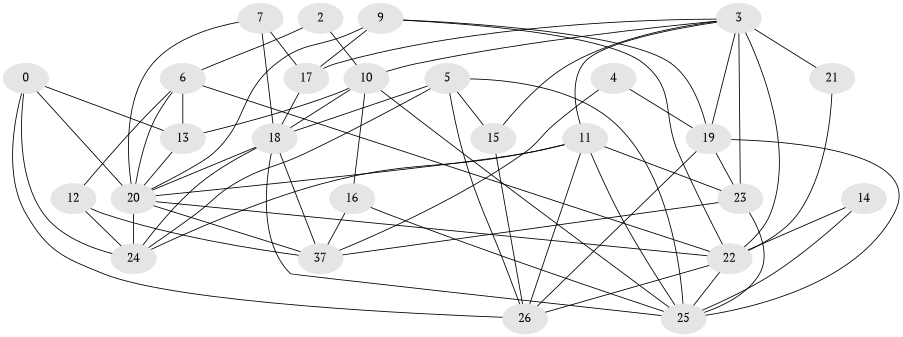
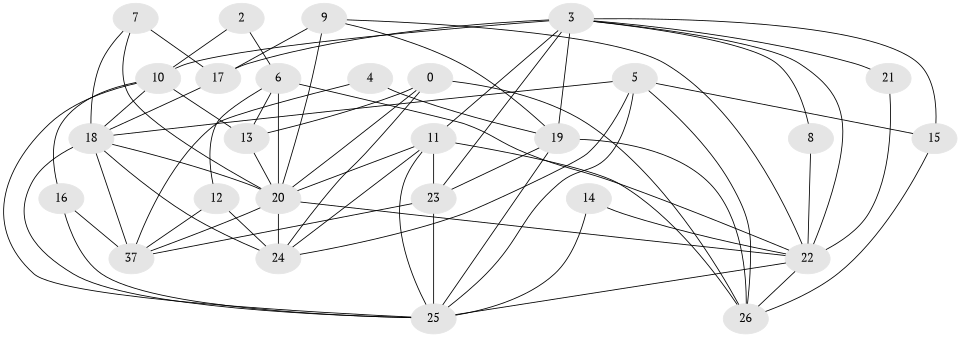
  graph {
    fontname="PT Serif"
    node [color=gray90 fontname="PT Serif" style=filled]
    edge [fontname="PT Serif" weight=1.0]
    n1 [label=0]
    13
    20
    24
    26
    22
    n7 [label=37]
    2
    6
    10
    12
    18
    25
    16
    3
+   8
    11
    15
    17
    19
    21
    23
    4
    5
    7
    9
    14
    n1 -- 13
    n1 -- 20
    n1 -- 24
    n1 -- 26
    13 -- 20
    20 -- 24 [weight=3.0]
    20 -- 22
    20 -- n7
    22 -- 26
    22 -- 25
    2 -- 6
    2 -- 10
    6 -- 13
    6 -- 20 [weight=2.0]
    6 -- 22 [weight=2.0]
    6 -- 12
    10 -- 13 [weight=2.0]
    10 -- 18
    10 -- 25
    10 -- 16
    12 -- 24
    12 -- n7
    18 -- 20
    18 -- 24
    18 -- n7 [weight=2.0]
    18 -- 25
    16 -- n7 [weight=2.0]
    16 -- 25
    3 -- 22
    3 -- 10
+   3 -- 8
    3 -- 11
    3 -- 15
    3 -- 17
    3 -- 19
    3 -- 21 [weight=2.0]
    3 -- 23 [weight=2.0]
+   8 -- 22
    11 -- 20
    11 -- 24
    11 -- 26
    11 -- 25
    11 -- 23
    15 -- 26
    17 -- 18
    19 -- 26
    19 -- 25
    19 -- 23
    21 -- 22
    23 -- n7
    23 -- 25
    4 -- n7
    4 -- 19
    5 -- 24
    5 -- 26
    5 -- 18
    5 -- 25
    5 -- 15
    7 -- 20
    7 -- 18
    7 -- 17 [weight=2.0]
    9 -- 20 [weight=2.0]
    9 -- 22
    9 -- 17
    9 -- 19
    14 -- 22 [weight=2.0]
    14 -- 25
  }
